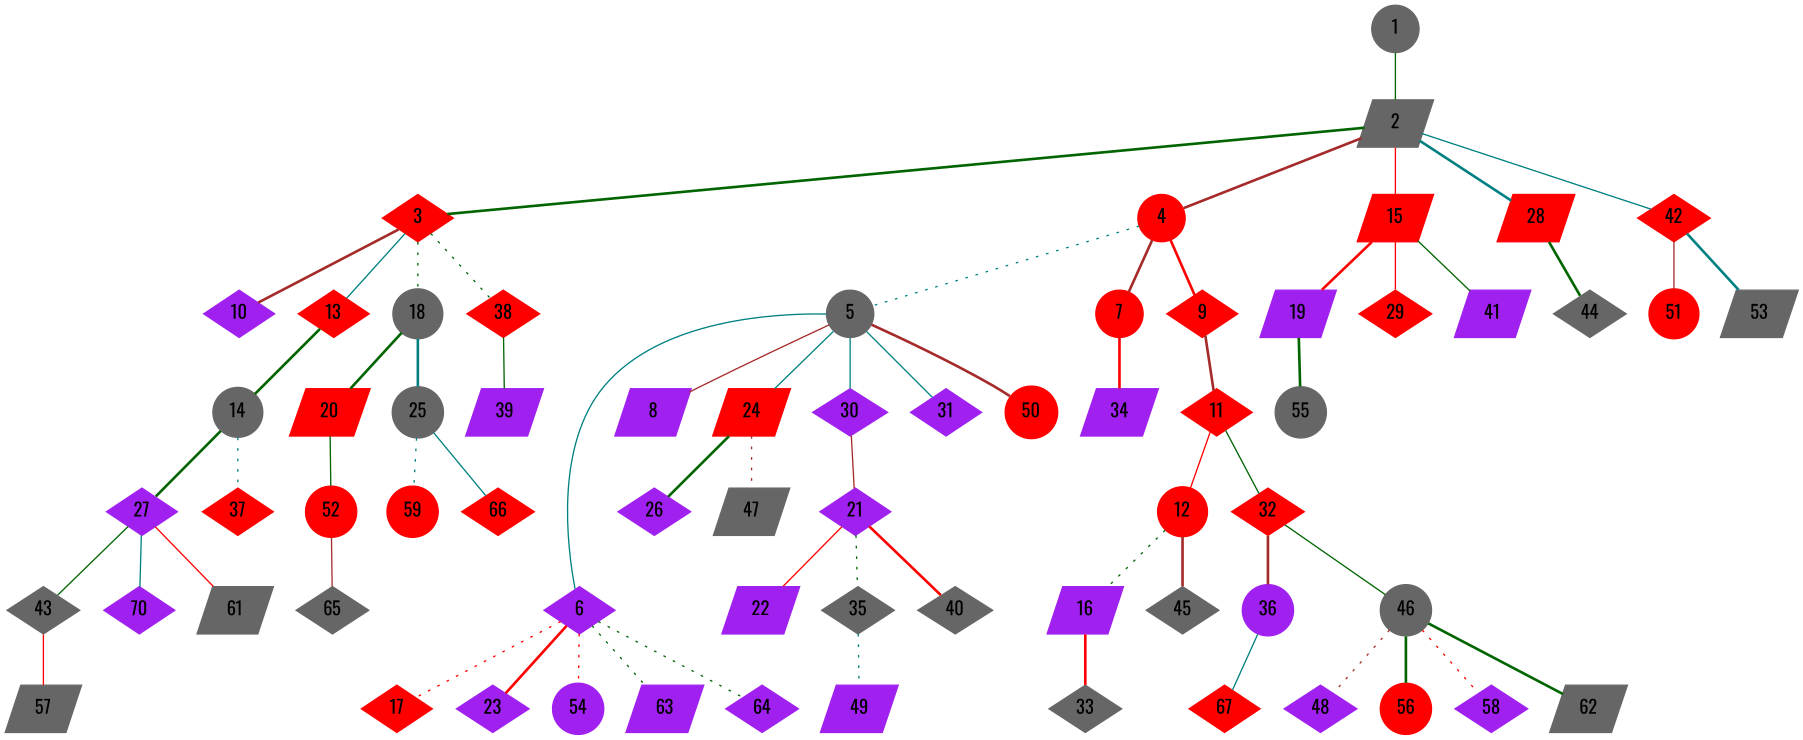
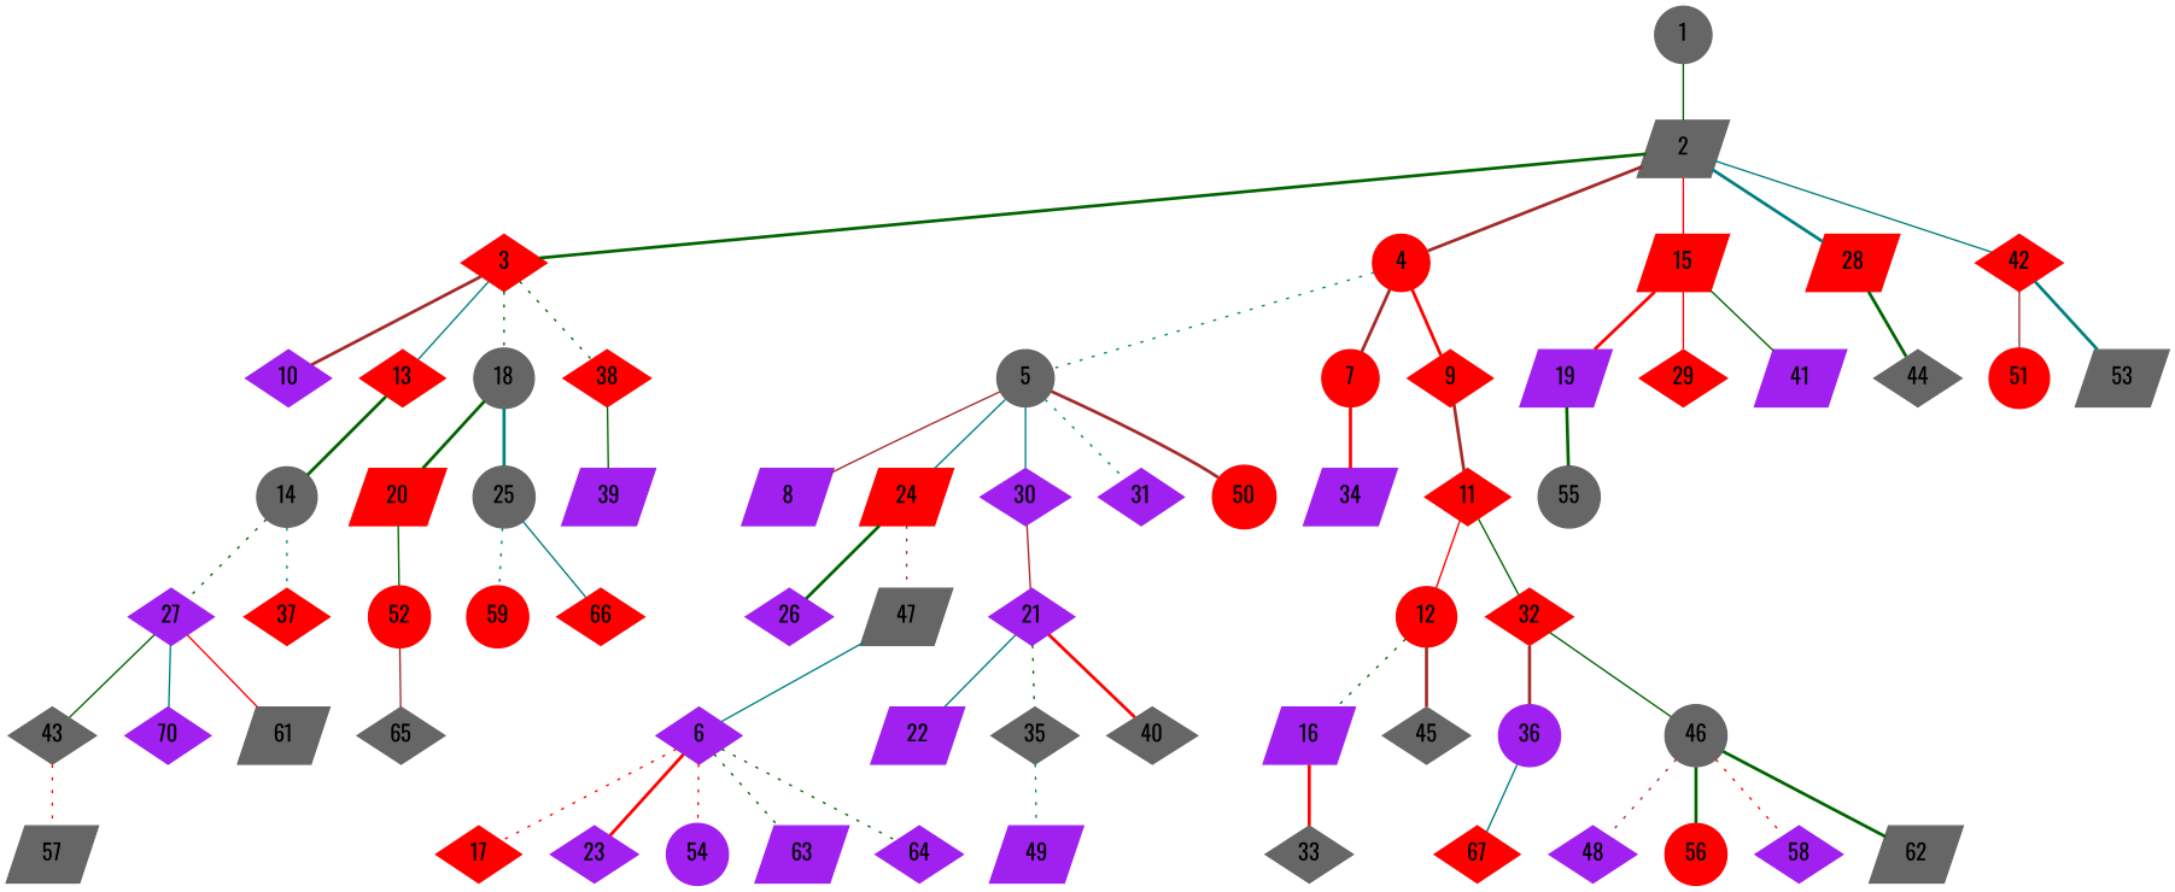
  graph {
    fontname=Oswald
    node [color=red fontname=Oswald shape=diamond style=filled]
    edge [color=darkgreen fontname=Oswald style=solid]
    1 [color=gray40 shape=circle]
    2 [color=gray40 shape=parallelogram]
    3
    4 [shape=circle]
    15 [shape=parallelogram]
    28 [shape=parallelogram]
    42
    10 [color=purple]
    13
    18 [color=gray40 shape=circle]
    38
    5 [color=gray40 shape=circle]
    7 [shape=circle]
    9
    19 [color=purple shape=parallelogram]
    29
    41 [color=purple shape=parallelogram]
    44 [color=gray40]
    51 [shape=circle]
    53 [color=gray40 shape=parallelogram]
    14 [color=gray40 shape=circle]
    20 [shape=parallelogram]
    25 [color=gray40 shape=circle]
    39 [color=purple shape=parallelogram]
    6 [color=purple]
    8 [color=purple shape=parallelogram]
    24 [shape=parallelogram]
    30 [color=purple]
    31 [color=purple]
    50 [shape=circle]
    34 [color=purple shape=parallelogram]
    11
    17
    23 [color=purple]
    54 [color=purple shape=circle]
    63 [color=purple shape=parallelogram]
    64 [color=purple]
    21 [color=purple]
    22 [color=purple shape=parallelogram]
    35 [color=gray40]
    40 [color=gray40]
    26 [color=purple]
    47 [color=gray40 shape=parallelogram]
    12 [shape=circle]
    32
    16 [color=purple shape=parallelogram]
    45 [color=gray40]
    36 [color=purple shape=circle]
    46 [color=gray40 shape=circle]
    33 [color=gray40]
    27 [color=purple]
    37
    43 [color=gray40]
    n54 [color=purple label=70]
    61 [color=gray40 shape=parallelogram]
    55 [color=gray40 shape=circle]
    52 [shape=circle]
    59 [shape=circle]
    66
    65 [color=gray40]
    49 [color=purple shape=parallelogram]
    57 [color=gray40 shape=parallelogram]
    67
    48 [color=purple]
    56 [shape=circle]
    58 [color=purple]
    62 [color=gray40 shape=parallelogram]
    1 -- 2
    2 -- 3 [style=bold]
    2 -- 4 [color=brown style=bold]
    2 -- 15 [color=red]
    2 -- 28 [color=teal style=bold]
    2 -- 42 [color=teal]
    3 -- 10 [color=brown style=bold]
    3 -- 13 [color=teal]
    3 -- 18 [style=dotted]
    3 -- 38 [style=dotted]
    4 -- 5 [color=teal style=dotted]
    4 -- 7 [color=brown style=bold]
    4 -- 9 [color=red style=bold]
    15 -- 19 [color=red style=bold]
    15 -- 29 [color=red]
    15 -- 41
    28 -- 44 [style=bold]
    42 -- 51 [color=brown]
    42 -- 53 [color=teal style=bold]
    13 -- 14 [style=bold]
    18 -- 20 [style=bold]
    18 -- 25 [color=teal style=bold]
    38 -- 39
-   5 -- 6 [color=teal]
+   47 -- 6 [color=teal]
    5 -- 8 [color=brown]
    5 -- 24 [color=teal]
    5 -- 30 [color=teal]
-   5 -- 31 [color=teal]
+   5 -- 31 [color=teal style=dotted]
    5 -- 50 [color=brown style=bold]
    7 -- 34 [color=red style=bold]
    9 -- 11 [color=brown style=bold]
    19 -- 55 [style=bold]
-   14 -- 27 [style=bold]
+   14 -- 27 [style=dotted]
    14 -- 37 [color=teal style=dotted]
    20 -- 52
    25 -- 59 [color=teal style=dotted]
    25 -- 66 [color=teal]
    6 -- 17 [color=red style=dotted]
    6 -- 23 [color=red style=bold]
    6 -- 54 [color=red style=dotted]
    6 -- 63 [style=dotted]
    6 -- 64 [style=dotted]
    24 -- 26 [style=bold]
    24 -- 47 [color=brown style=dotted]
    30 -- 21 [color=brown]
    11 -- 12 [color=red]
    11 -- 32
-   21 -- 22 [color=red]
+   21 -- 22 [color=teal]
    21 -- 35 [style=dotted]
    21 -- 40 [color=red style=bold]
    35 -- 49 [color=teal style=dotted]
    12 -- 16 [style=dotted]
    12 -- 45 [color=brown style=bold]
    32 -- 36 [color=brown style=bold]
    32 -- 46
    16 -- 33 [color=red style=bold]
    36 -- 67 [color=teal]
    46 -- 48 [color=brown style=dotted]
    46 -- 56 [style=bold]
    46 -- 58 [color=red style=dotted]
    46 -- 62 [style=bold]
    27 -- 43
    27 -- n54 [color=teal]
    27 -- 61 [color=red]
-   43 -- 57 [color=red]
+   43 -- 57 [color=red style=dotted]
    52 -- 65 [color=brown]
  }
